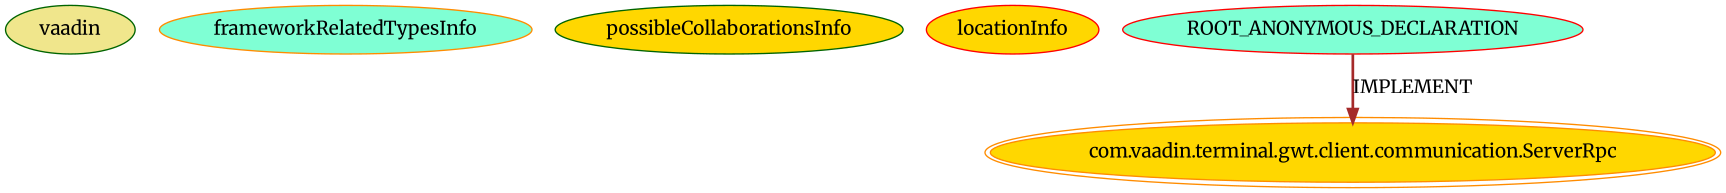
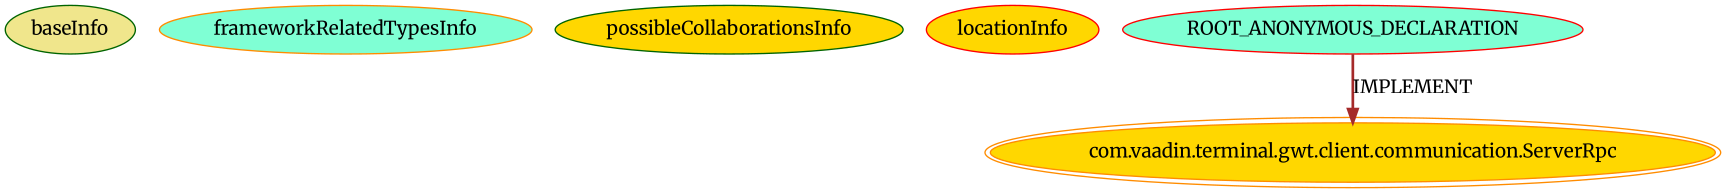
  digraph {
    fontname=Merriweather
    node [style=filled fillcolor=gold color=darkgreen fontname=Merriweather]
-   baseInfo [category=extension_graph graphId=379 isAnonymous=true possibleRelation=false fillcolor=khaki label=vaadin]
+   baseInfo [category=extension_graph graphId=379 isAnonymous=true possibleRelation=false fillcolor=khaki]
    frameworkRelatedTypesInfo [0="com.vaadin.terminal.gwt.client.communication.ServerRpc" fillcolor=aquamarine color=darkorange]
    possibleCollaborationsInfo
    locationInfo [contextSignature=Depot filePath="/Peppe-Depot/Depot-master/src/com/jensjansson/depot/Depot.java" graphId=379 projectName="Peppe-Depot" color=red]
    n5 [color=red isFrameworkType=false label=ROOT_ANONYMOUS_DECLARATION vertexType=ROOT_ANONYMOUS_DECLARATION fillcolor=aquamarine]
    n6 [isFrameworkType=true label="com.vaadin.terminal.gwt.client.communication.ServerRpc" peripheries=2 vertexType=FRAMEWORK_INTERFACE_TYPE color=darkorange]
    n5 -> n6 [color=brown label=IMPLEMENT style=bold fontname=Merriweather]
  }
